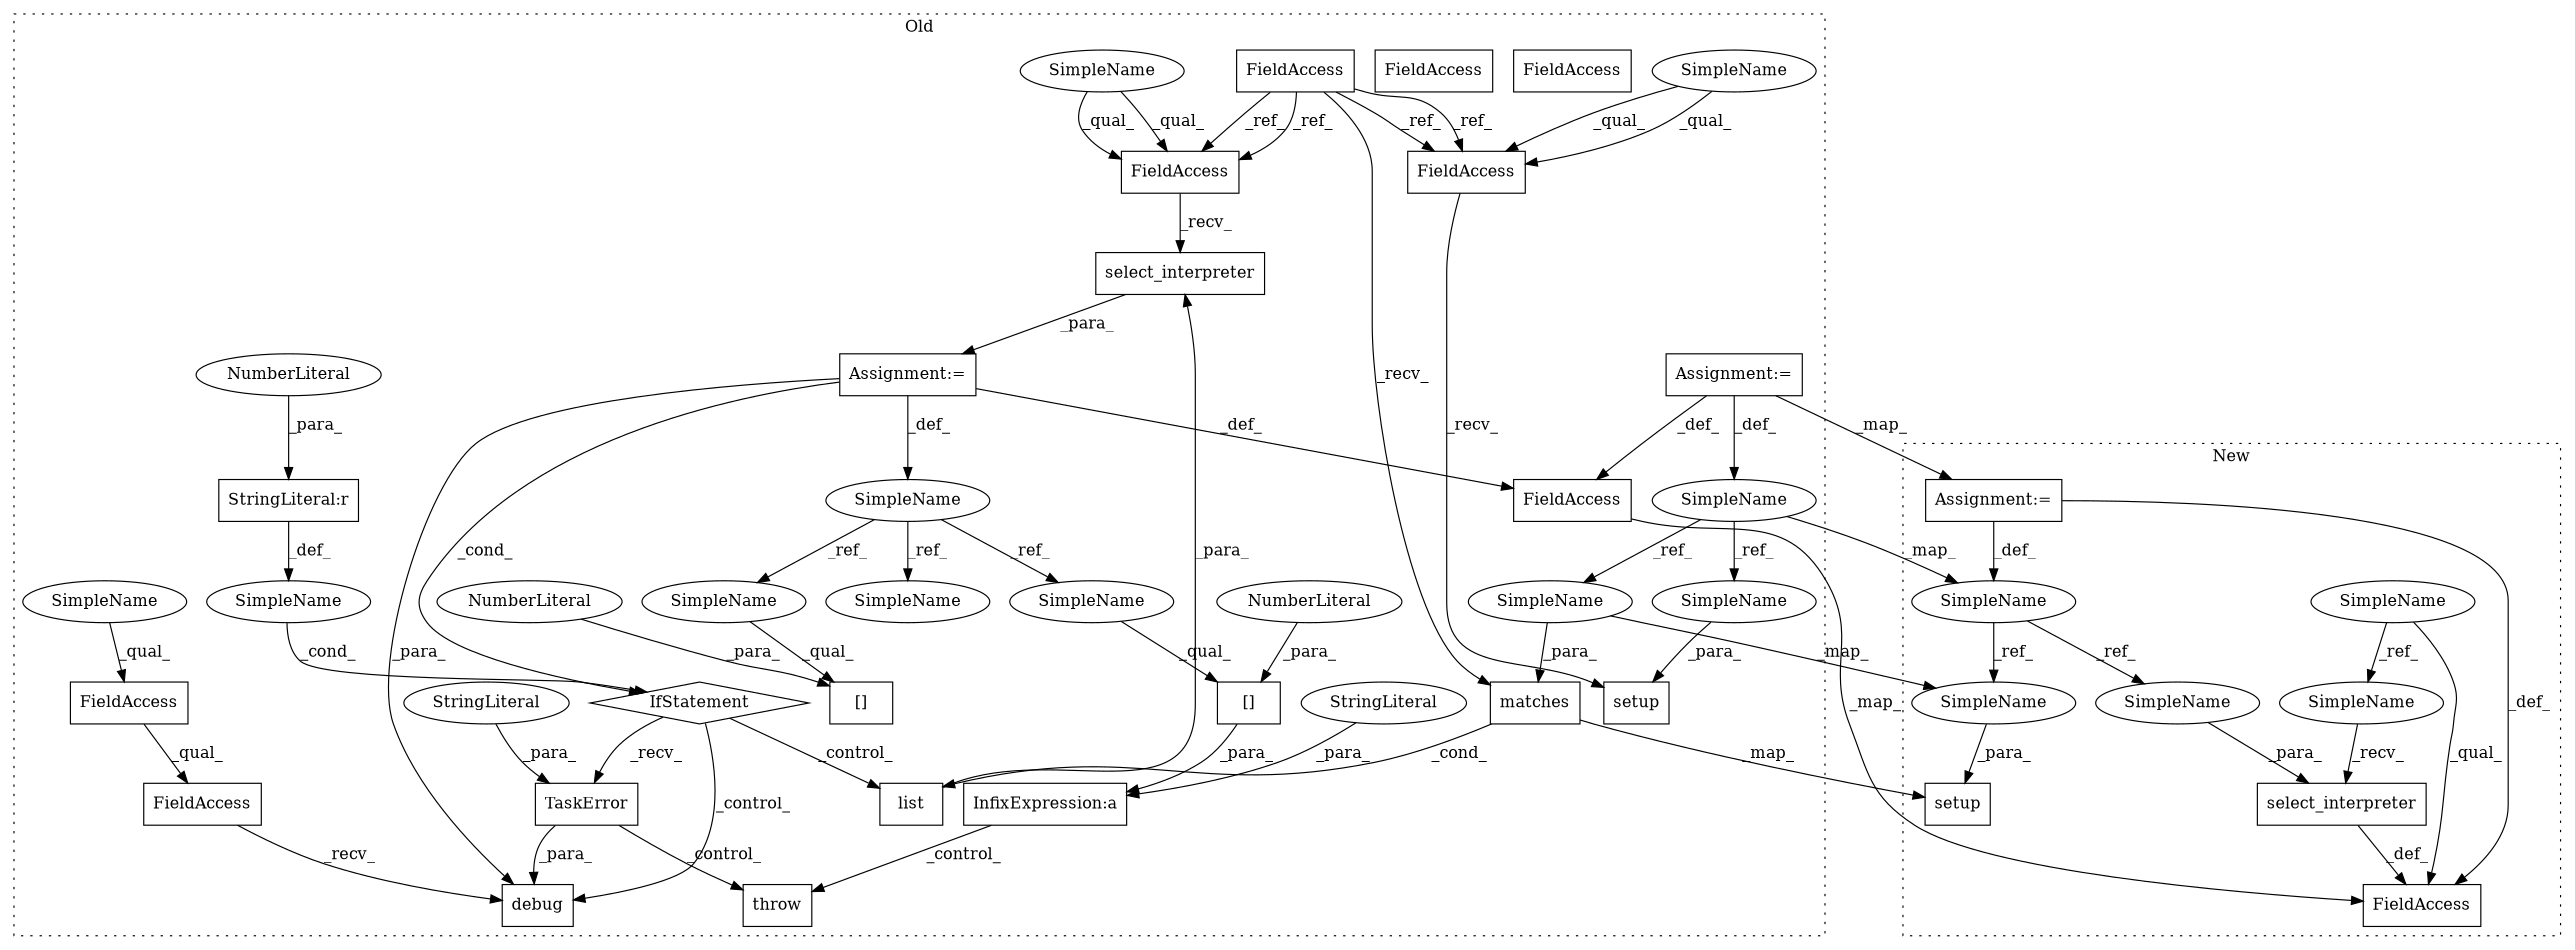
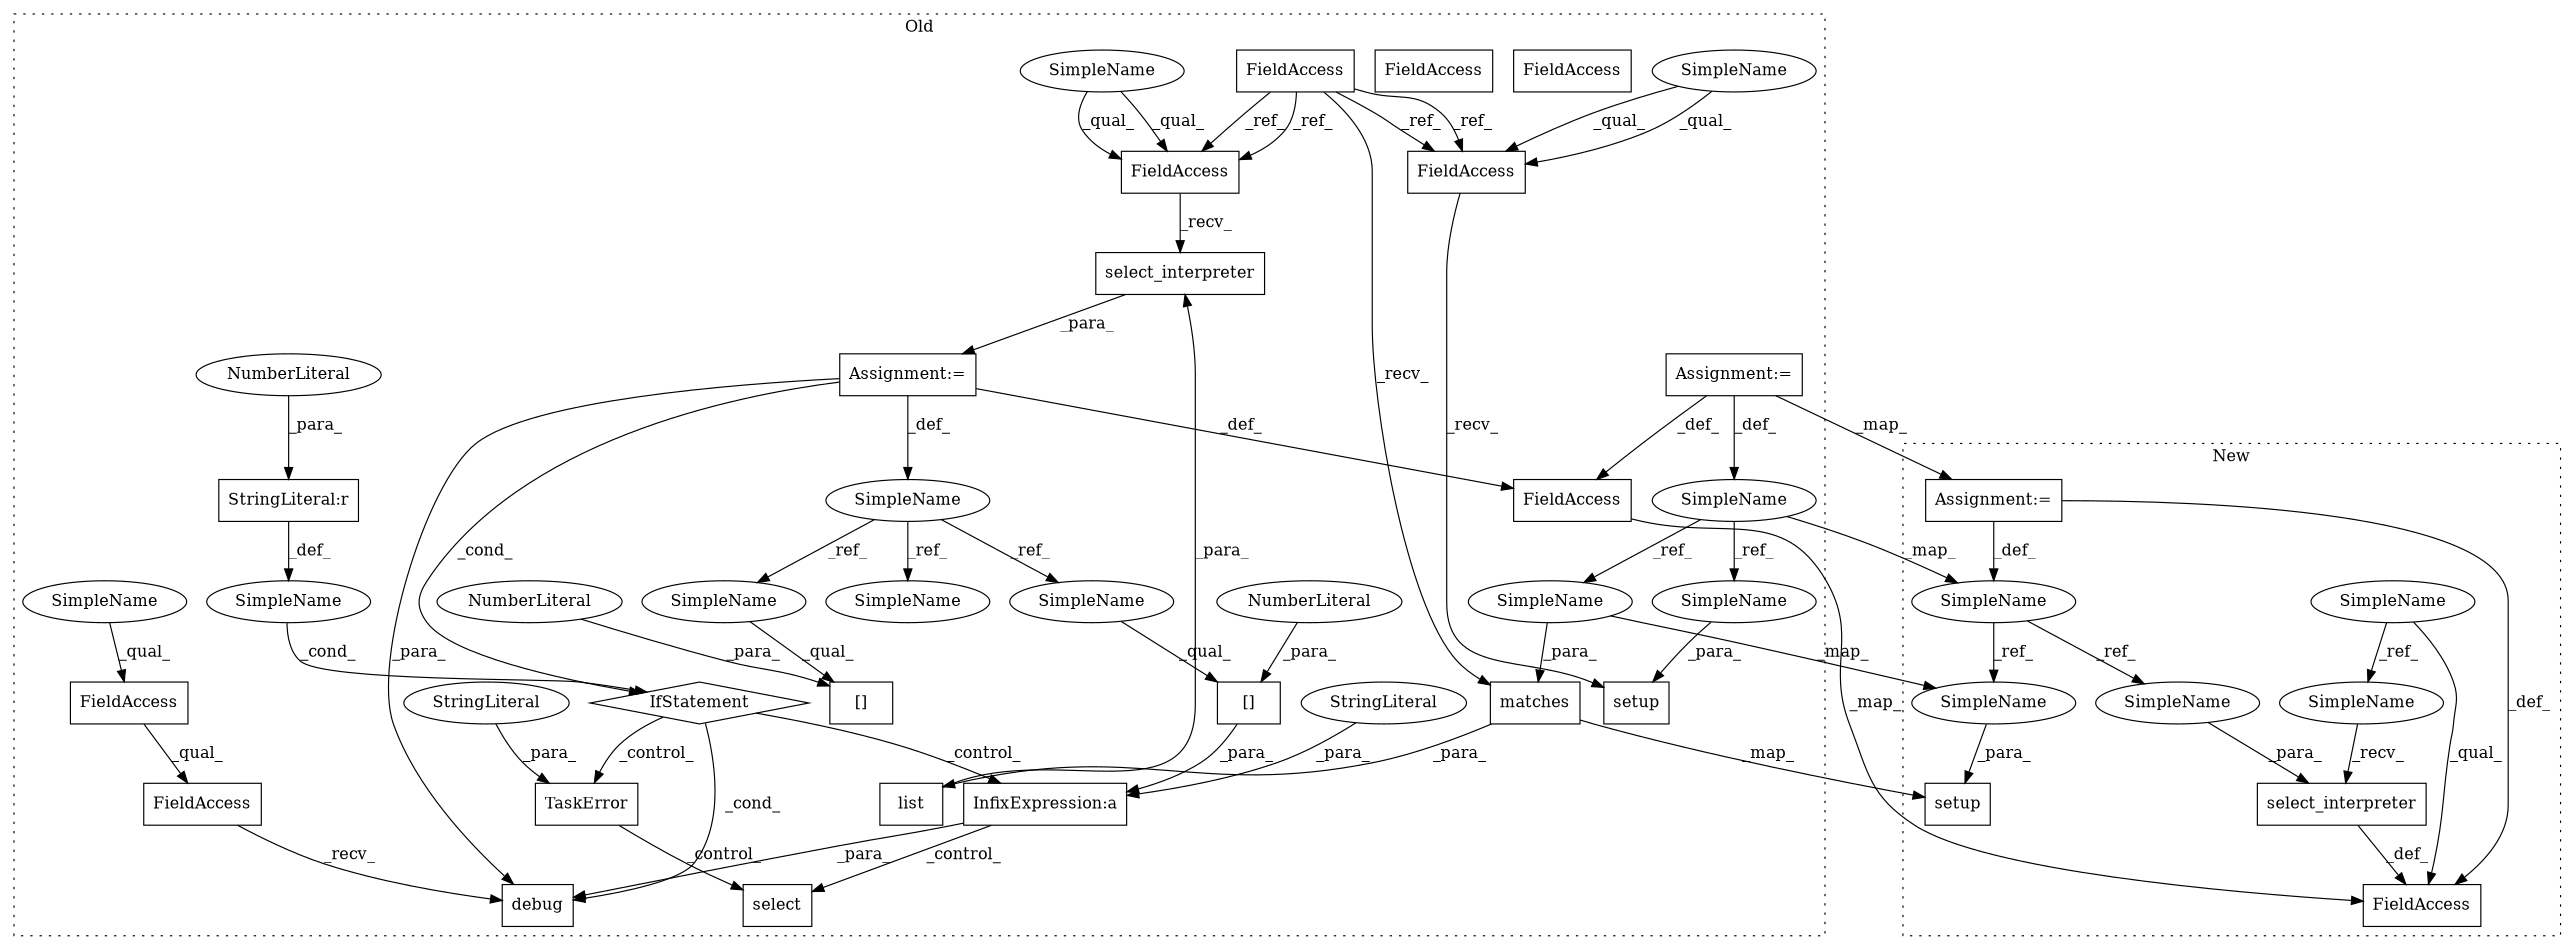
  digraph {
    node [a=42 l=12 s=1671 shape=box]
    n1 [a=32 l="19,1" label=select_interpreter s="1480,1549"]
    n2 [a=27 l=3 label="InfixExpression:a" s=1707]
    n3 [label=SimpleName shape=ellipse l="" s=""]
-   n4 [a=53 l=6 label=throw s=1592]
+   n4 [a=53 l=6 label=select s=1592]
    n5 [a=2 l="13,1" label="[]" s="1756,1770"]
    n6 [a=34 l=1 label=NumberLiteral s=1769 shape=ellipse]
    n7 [a=2 l="13,1" label="[]" s="1710,1724"]
    n8 [a=34 l=1 label=NumberLiteral s=1723 shape=ellipse]
    n9 [a=32 l="6,1" label=debug s="1688,1725"]
    n10 [a=32 l="10,1" label=TaskError s="1598,1648"]
    n11 [label=SimpleName s=1444 shape=ellipse]
    n12 [a=45 l=40 label=StringLiteral s=1608 shape=ellipse]
    n13 [a=45 l=13 label=StringLiteral s=1694 shape=ellipse]
    n14 [a=27 l=4 label="StringLiteral:r" s=1577]
    n15 [a=34 l=1 label=NumberLiteral s=1581 shape=ellipse]
    n16 [a=22 l=16 label=FieldAccess]
    n17 [a=22 l=22 label=FieldAccess s=1212]
    n18 [a=22 label=FieldAccess]
    n19 [a=25 l="4,2" label=IfStatement s="1556,1582" shape=diamond]
    n20 [a=7 l=1 label="Assignment:=" s=1456]
    n21 [a=32 l="5,1" label=list s="1499,1548"]
    n22 [a=22 l=22 label=FieldAccess s=1457]
    n23 [a=22 l=22 label=FieldAccess s=1396]
    n24 [a=32 l="6,1" label=setup s="1419,1437"]
    n25 [label=SimpleName s=1307 shape=ellipse]
    n26 [a=32 l="8,1" label=matches s="1527,1547"]
    n27 [a=7 l=1 label="Assignment:=" s=1319]
    n28 [a=22 l=17 label=FieldAccess s=1738]
    n29 [label=SimpleName s=1564 shape=ellipse]
    n30 [label=SimpleName s=1710 shape=ellipse]
    n31 [label=SimpleName s=1756 shape=ellipse]
    n32 [a=22 l=22 label=FieldAccess s=1457]
    n33 [a=22 l=22 label=FieldAccess s=1396]
    n34 [l=4 label=SimpleName shape=ellipse]
    n35 [l=4 label=SimpleName s=1396 shape=ellipse]
    n36 [l=4 label=SimpleName s=1457 shape=ellipse]
    n37 [label=SimpleName s=1425 shape=ellipse]
    n38 [label=SimpleName s=1535 shape=ellipse]
    n39 [a=32 l="19,1" label=select_interpreter s="1147,1181"]
    n40 [l=4 label=SimpleName s=680 shape=ellipse]
    n41 [l=15 label=SimpleName s=894 shape=ellipse]
    n42 [a=32 l="6,1" label=setup s="1096,1117"]
    n43 [a=7 l=1 label="Assignment:=" s=909]
    n44 [a=22 l=17 label=FieldAccess s=1124]
    n45 [l=4 label=SimpleName s=1142 shape=ellipse]
    n46 [l=15 label=SimpleName s=1102 shape=ellipse]
    n47 [l=15 label=SimpleName s=1166 shape=ellipse]
    subgraph cluster_1 {
      label=Old
      style=dotted
      n1
      n2
      n3
      n4
      n5
      n6
      n7
      n8
      n9
      n10
      n11
      n12
      n13
      n14
      n15
      n16
      n17
      n18
      n19
      n20
      n21
      n22
      n23
      n24
      n25
      n26
      n27
      n28
      n29
      n30
      n31
      n32
      n33
      n34
      n35
      n36
      n37
      n38
    }
    subgraph cluster_2 {
      label=New
      style=dotted
      n39
      n40
      n41
      n42
      n43
      n44
      n45
      n46
      n47
    }
    n1 -> n20 [label=_para_]
    n2 -> n4 [label=_control_]
-   n10 -> n9 [label=_para_]
+   n2 -> n9 [label=_para_]
    n3 -> n19 [label=_cond_]
    n6 -> n5 [label=_para_]
    n7 -> n2 [label=_para_]
    n8 -> n7 [label=_para_]
    n10 -> n4 [label=_control_]
    n11 -> n29 [label=_ref_]
    n11 -> n30 [label=_ref_]
    n11 -> n31 [label=_ref_]
    n12 -> n10 [label=_para_]
    n13 -> n2 [label=_para_]
    n14 -> n3 [label=_def_]
    n15 -> n14 [label=_para_]
    n16 -> n9 [label=_recv_]
    n17 -> n26 [label=_recv_]
    n17 -> n32 [label=_ref_]
    n17 -> n32 [label=_ref_]
    n17 -> n33 [label=_ref_]
    n17 -> n33 [label=_ref_]
    n18 -> n16 [label=_qual_]
-   n19 -> n21 [label=_control_]
-   n19 -> n9 [label=_control_]
-   n19 -> n10 [label=_recv_]
+   n19 -> n2 [label=_control_]
+   n19 -> n9 [label=_cond_]
+   n19 -> n10 [label=_control_]
    n20 -> n9 [label=_para_]
    n20 -> n11 [label=_def_]
    n20 -> n19 [label=_cond_]
    n20 -> n28 [label=_def_]
    n21 -> n1 [label=_para_]
    n25 -> n37 [label=_ref_]
    n25 -> n38 [label=_ref_]
    n25 -> n41 [label=_map_]
-   n26 -> n21 [label=_cond_]
+   n26 -> n21 [label=_para_]
    n26 -> n42 [label=_map_]
    n27 -> n25 [label=_def_]
    n27 -> n28 [label=_def_]
    n27 -> n43 [label=_map_]
    n28 -> n44 [label=_map_]
    n30 -> n7 [label=_qual_]
    n31 -> n5 [label=_qual_]
    n32 -> n1 [label=_recv_]
    n33 -> n24 [label=_recv_]
    n34 -> n18 [label=_qual_]
    n35 -> n33 [label=_qual_]
    n35 -> n33 [label=_qual_]
    n36 -> n32 [label=_qual_]
    n36 -> n32 [label=_qual_]
    n37 -> n24 [label=_para_]
    n38 -> n26 [label=_para_]
    n38 -> n46 [label=_map_]
    n39 -> n44 [label=_def_]
    n40 -> n44 [label=_qual_]
    n40 -> n45 [label=_ref_]
    n41 -> n46 [label=_ref_]
    n41 -> n47 [label=_ref_]
    n43 -> n41 [label=_def_]
    n43 -> n44 [label=_def_]
    n45 -> n39 [label=_recv_]
    n46 -> n42 [label=_para_]
    n47 -> n39 [label=_para_]
  }
